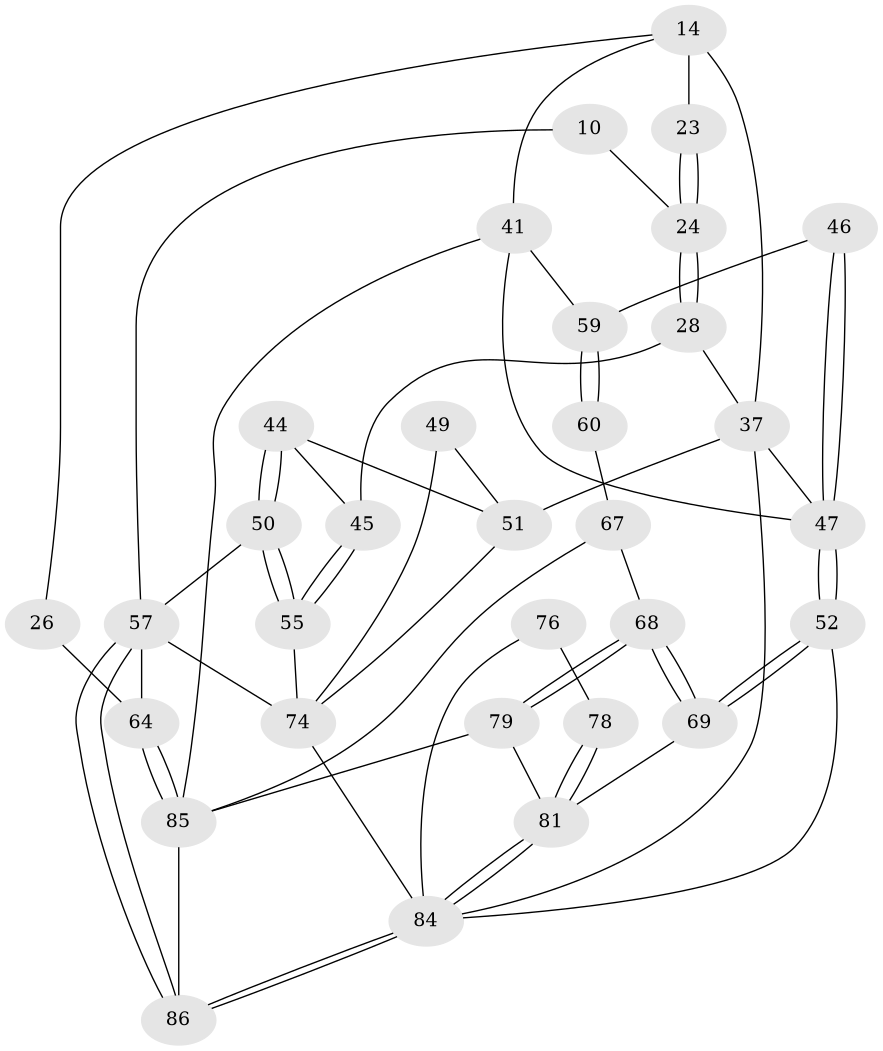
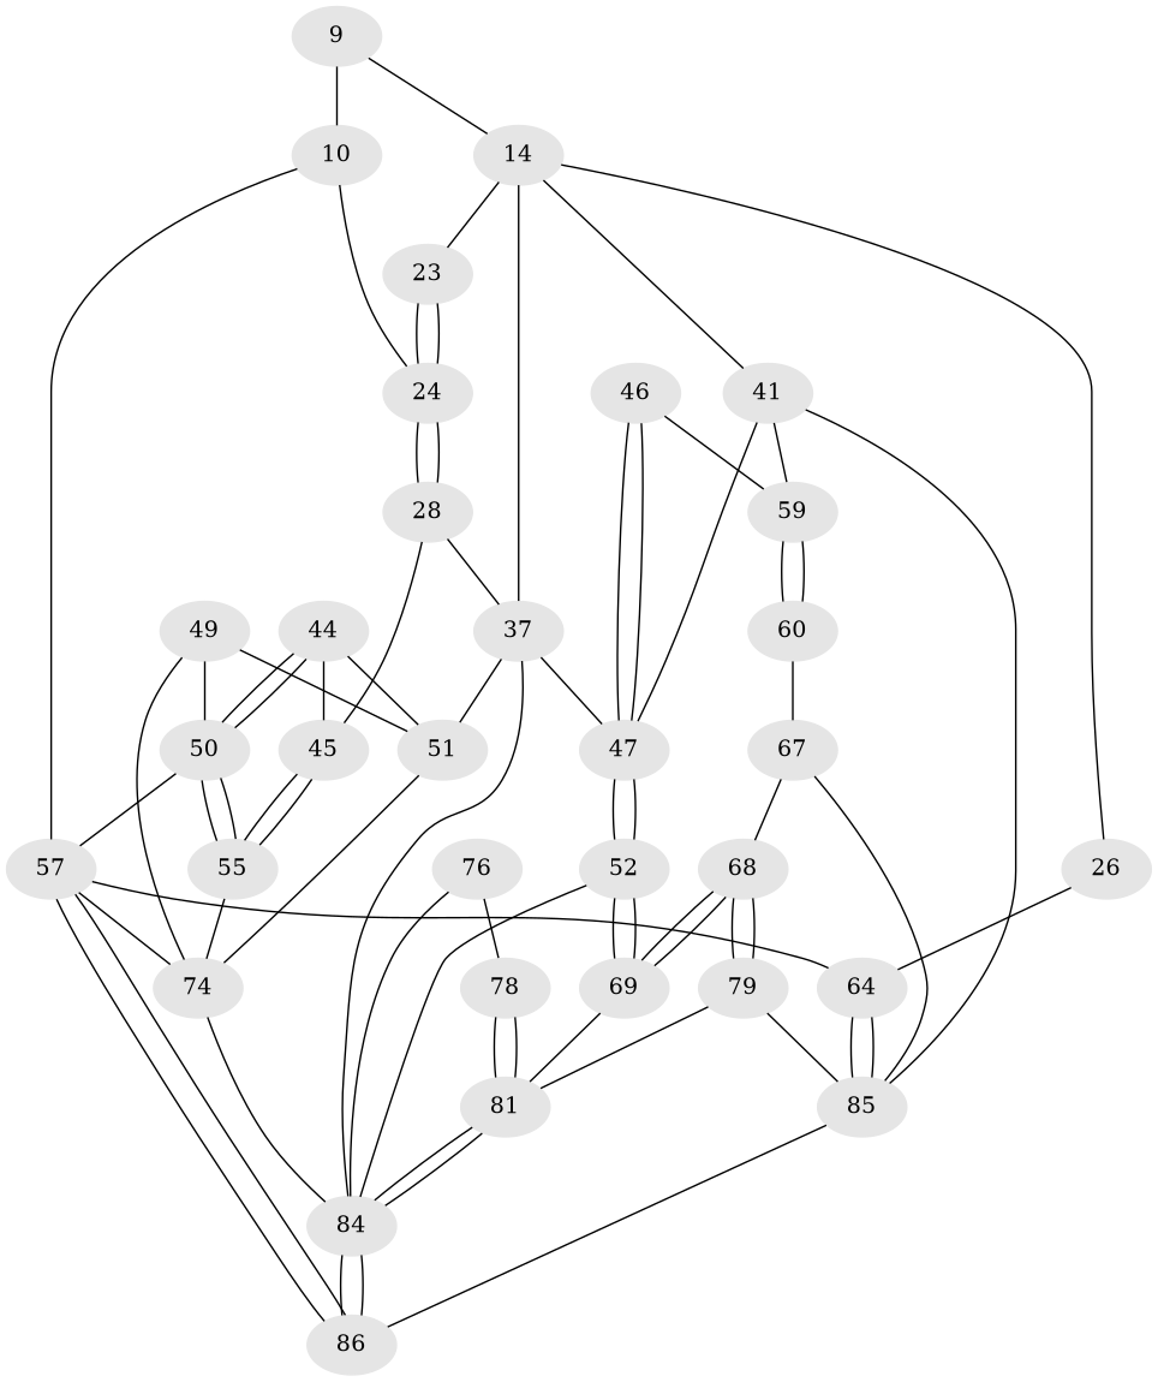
  graph {
    node [color=gray90 style=filled]
+   9 [super="+7"]
    10 [super="+6"]
    14 [super="+11"]
    24 [super="+20+19"]
    57 [super="+5"]
    23
    26 [super="+25"]
    37 [super="+29+36+30+12"]
    41 [super="+38+18"]
    28 [super="+21"]
    64 [super="+4"]
    74 [super="+56+66+63"]
    86
    47 [super="+42+35+34"]
    51 [super="+48"]
    84 [super="+77+70"]
    59 [super="+32+33+17+58"]
    85 [super="+83+82"]
    45 [super="+22"]
    55
    60
    52
    44
    50
    46
    69
    49
    81 [super="+80+72+73"]
    67
    68
    79
    76 [super="+71"]
    78
+   9 -- 10 [weight=2]
+   9 -- 14
    10 -- 24
    10 -- 57
    14 -- 23
    14 -- 26
    14 -- 37 [weight=2]
    14 -- 41
    24 -- 28 [weight=2]
    24 -- 28
    57 -- 64 [weight=2]
    57 -- 74
    57 -- 86
    57 -- 86
    23 -- 24 [weight=2]
    23 -- 24
    26 -- 64 [weight=2]
    37 -- 47 [weight=2]
    37 -- 51 [weight=2]
    37 -- 84
    41 -- 47 [weight=2]
    41 -- 59 [weight=2]
    41 -- 85
    28 -- 37
    28 -- 45
    64 -- 85 [weight=2]
    64 -- 85
    74 -- 84 [weight=2]
    47 -- 52
    47 -- 52
    51 -- 74
    84 -- 86
    84 -- 86
    59 -- 60 [weight=2]
    59 -- 60
    85 -- 86
    45 -- 55
    45 -- 55
    55 -- 74
    60 -- 67
    52 -- 84
    52 -- 69
    52 -- 69
    44 -- 51
    44 -- 45
    44 -- 50
    44 -- 50
    50 -- 57
    50 -- 55
    50 -- 55
    46 -- 47
    46 -- 47
    46 -- 59 [weight=2]
    69 -- 81
    49 -- 74
    49 -- 51
+   49 -- 50
    81 -- 84 [weight=2]
    81 -- 84
    67 -- 85
    67 -- 68
    68 -- 69
    68 -- 69
    68 -- 79
    68 -- 79
    79 -- 85
    79 -- 81
    76 -- 84 [weight=3]
    76 -- 78
    78 -- 81 [weight=2]
    78 -- 81
  }
